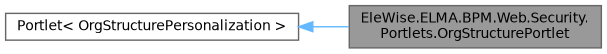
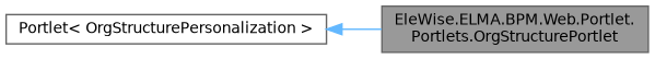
  digraph {
    rankdir=LR
    node [color=gray40 fontname=Helvetica fontsize=10 shape=box style=filled]
-   n1 [fillcolor=grey60 fontcolor=black height=0.2 label="EleWise.ELMA.BPM.Web.Security.\lPortlets.OrgStructurePortlet" width=0.4]
+   n1 [fillcolor=grey60 fontcolor=black height=0.2 label="EleWise.ELMA.BPM.Web.Portlet.\lPortlets.OrgStructurePortlet" width=0.4]
    n2 [fillcolor=white height=0.2 label="Portlet\< OrgStructurePersonalization \>" width=0.4]
    n2 -> n1 [color=steelblue1 dir=back fontname=Helvetica fontsize=10 labelfontname=Helvetica labelfontsize=10 style=solid]
  }
